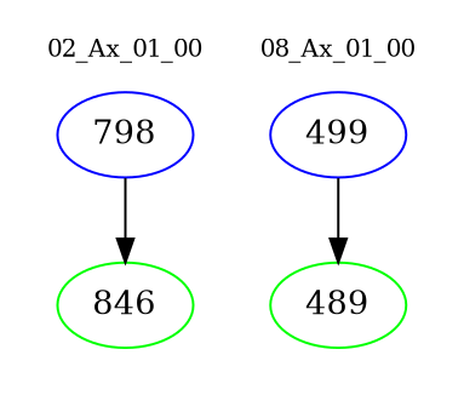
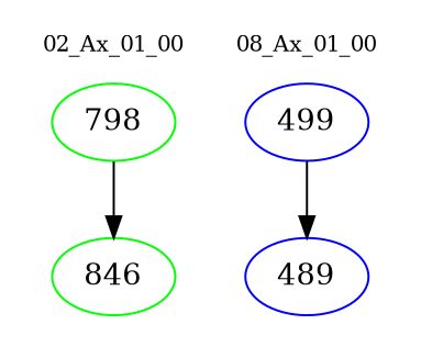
  digraph {
    node [color=blue]
    edge [color=black]
-   n1 [label=798]
+   n1 [color=green label=798]
    n2 [color=green label=846]
    n3 [label=499]
-   n4 [color=green label=489]
+   n4 [label=489]
    subgraph cluster_1 {
      color=white
      fontsize=10
      label="02_Ax_01_00"
      n1
      n2
    }
    subgraph cluster_2 {
      color=white
      fontsize=10
      label="08_Ax_01_00"
      n3
      n4
    }
    n1 -> n2
    n3 -> n4
  }
